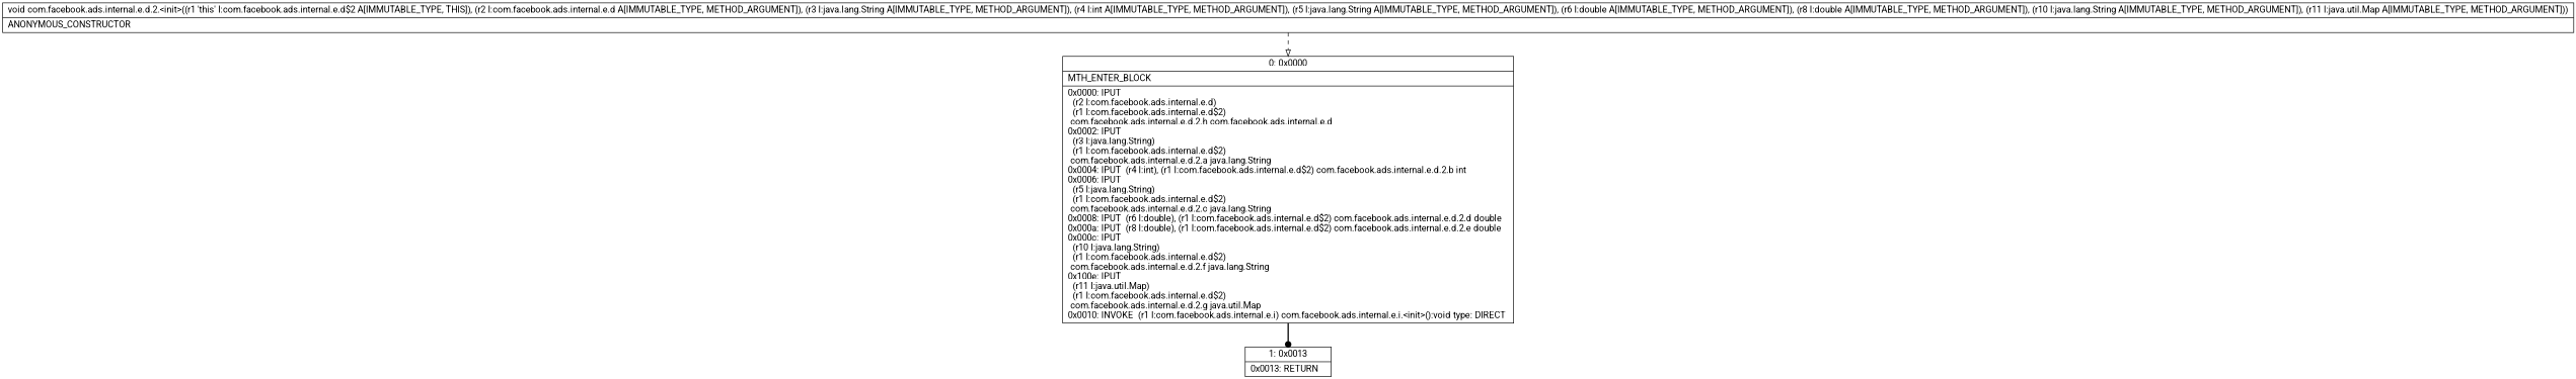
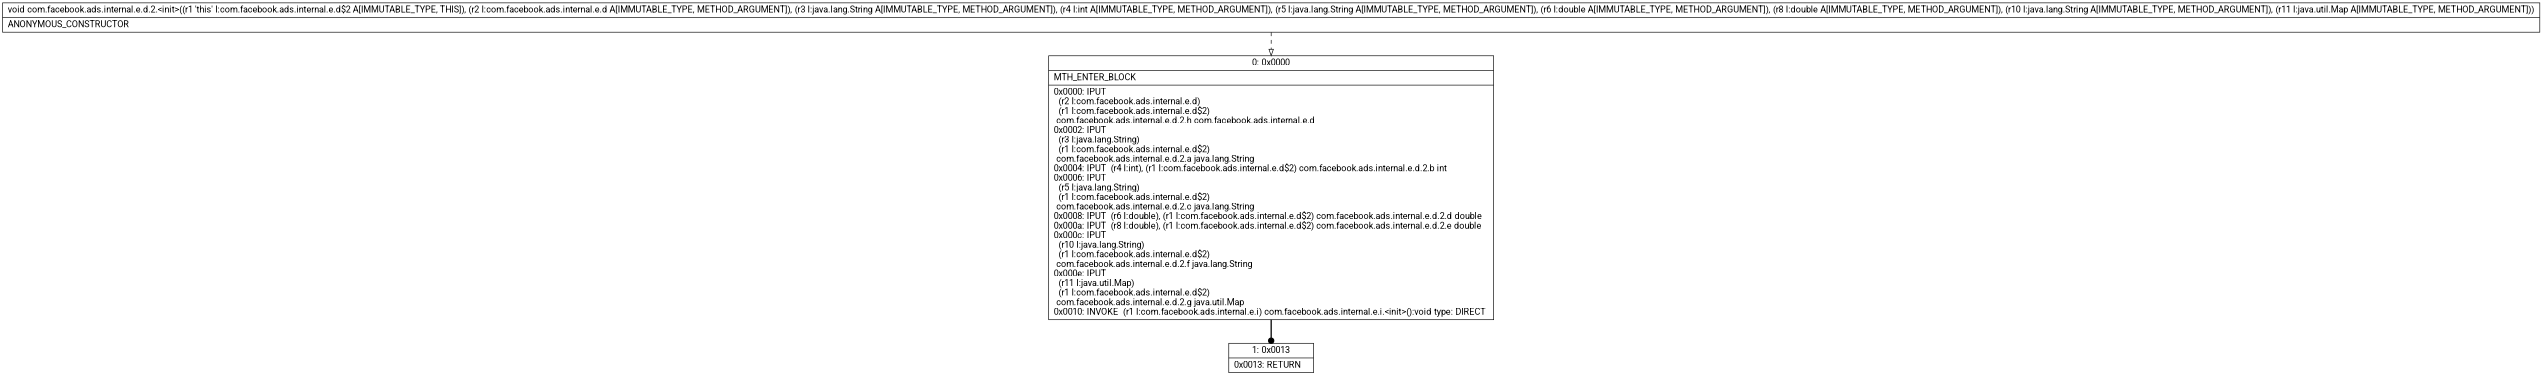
  digraph {
    fontname=Roboto
    node [shape=record fontname=Roboto]
    edge [fontname=Roboto]
-   n1 [label="{0\:\ 0x0000|MTH_ENTER_BLOCK\l|0x0000: IPUT  \l  (r2 I:com.facebook.ads.internal.e.d)\l  (r1 I:com.facebook.ads.internal.e.d$2)\l com.facebook.ads.internal.e.d.2.h com.facebook.ads.internal.e.d \l0x0002: IPUT  \l  (r3 I:java.lang.String)\l  (r1 I:com.facebook.ads.internal.e.d$2)\l com.facebook.ads.internal.e.d.2.a java.lang.String \l0x0004: IPUT  (r4 I:int), (r1 I:com.facebook.ads.internal.e.d$2) com.facebook.ads.internal.e.d.2.b int \l0x0006: IPUT  \l  (r5 I:java.lang.String)\l  (r1 I:com.facebook.ads.internal.e.d$2)\l com.facebook.ads.internal.e.d.2.c java.lang.String \l0x0008: IPUT  (r6 I:double), (r1 I:com.facebook.ads.internal.e.d$2) com.facebook.ads.internal.e.d.2.d double \l0x000a: IPUT  (r8 I:double), (r1 I:com.facebook.ads.internal.e.d$2) com.facebook.ads.internal.e.d.2.e double \l0x000c: IPUT  \l  (r10 I:java.lang.String)\l  (r1 I:com.facebook.ads.internal.e.d$2)\l com.facebook.ads.internal.e.d.2.f java.lang.String \l0x100e: IPUT  \l  (r11 I:java.util.Map)\l  (r1 I:com.facebook.ads.internal.e.d$2)\l com.facebook.ads.internal.e.d.2.g java.util.Map \l0x0010: INVOKE  (r1 I:com.facebook.ads.internal.e.i) com.facebook.ads.internal.e.i.\<init\>():void type: DIRECT \l}"]
+   n1 [label="{0\:\ 0x0000|MTH_ENTER_BLOCK\l|0x0000: IPUT  \l  (r2 I:com.facebook.ads.internal.e.d)\l  (r1 I:com.facebook.ads.internal.e.d$2)\l com.facebook.ads.internal.e.d.2.h com.facebook.ads.internal.e.d \l0x0002: IPUT  \l  (r3 I:java.lang.String)\l  (r1 I:com.facebook.ads.internal.e.d$2)\l com.facebook.ads.internal.e.d.2.a java.lang.String \l0x0004: IPUT  (r4 I:int), (r1 I:com.facebook.ads.internal.e.d$2) com.facebook.ads.internal.e.d.2.b int \l0x0006: IPUT  \l  (r5 I:java.lang.String)\l  (r1 I:com.facebook.ads.internal.e.d$2)\l com.facebook.ads.internal.e.d.2.c java.lang.String \l0x0008: IPUT  (r6 I:double), (r1 I:com.facebook.ads.internal.e.d$2) com.facebook.ads.internal.e.d.2.d double \l0x000a: IPUT  (r8 I:double), (r1 I:com.facebook.ads.internal.e.d$2) com.facebook.ads.internal.e.d.2.e double \l0x000c: IPUT  \l  (r10 I:java.lang.String)\l  (r1 I:com.facebook.ads.internal.e.d$2)\l com.facebook.ads.internal.e.d.2.f java.lang.String \l0x000e: IPUT  \l  (r11 I:java.util.Map)\l  (r1 I:com.facebook.ads.internal.e.d$2)\l com.facebook.ads.internal.e.d.2.g java.util.Map \l0x0010: INVOKE  (r1 I:com.facebook.ads.internal.e.i) com.facebook.ads.internal.e.i.\<init\>():void type: DIRECT \l}"]
    n2 [label="{1\:\ 0x0013|0x0013: RETURN   \l}"]
    n3 [label="{void com.facebook.ads.internal.e.d.2.\<init\>((r1 'this' I:com.facebook.ads.internal.e.d$2 A[IMMUTABLE_TYPE, THIS]), (r2 I:com.facebook.ads.internal.e.d A[IMMUTABLE_TYPE, METHOD_ARGUMENT]), (r3 I:java.lang.String A[IMMUTABLE_TYPE, METHOD_ARGUMENT]), (r4 I:int A[IMMUTABLE_TYPE, METHOD_ARGUMENT]), (r5 I:java.lang.String A[IMMUTABLE_TYPE, METHOD_ARGUMENT]), (r6 I:double A[IMMUTABLE_TYPE, METHOD_ARGUMENT]), (r8 I:double A[IMMUTABLE_TYPE, METHOD_ARGUMENT]), (r10 I:java.lang.String A[IMMUTABLE_TYPE, METHOD_ARGUMENT]), (r11 I:java.util.Map A[IMMUTABLE_TYPE, METHOD_ARGUMENT]))  | ANONYMOUS_CONSTRUCTOR\l}"]
    n1 -> n2 [style=bold arrowhead=dot]
    n3 -> n1 [style=dashed arrowhead=onormal]
  }
